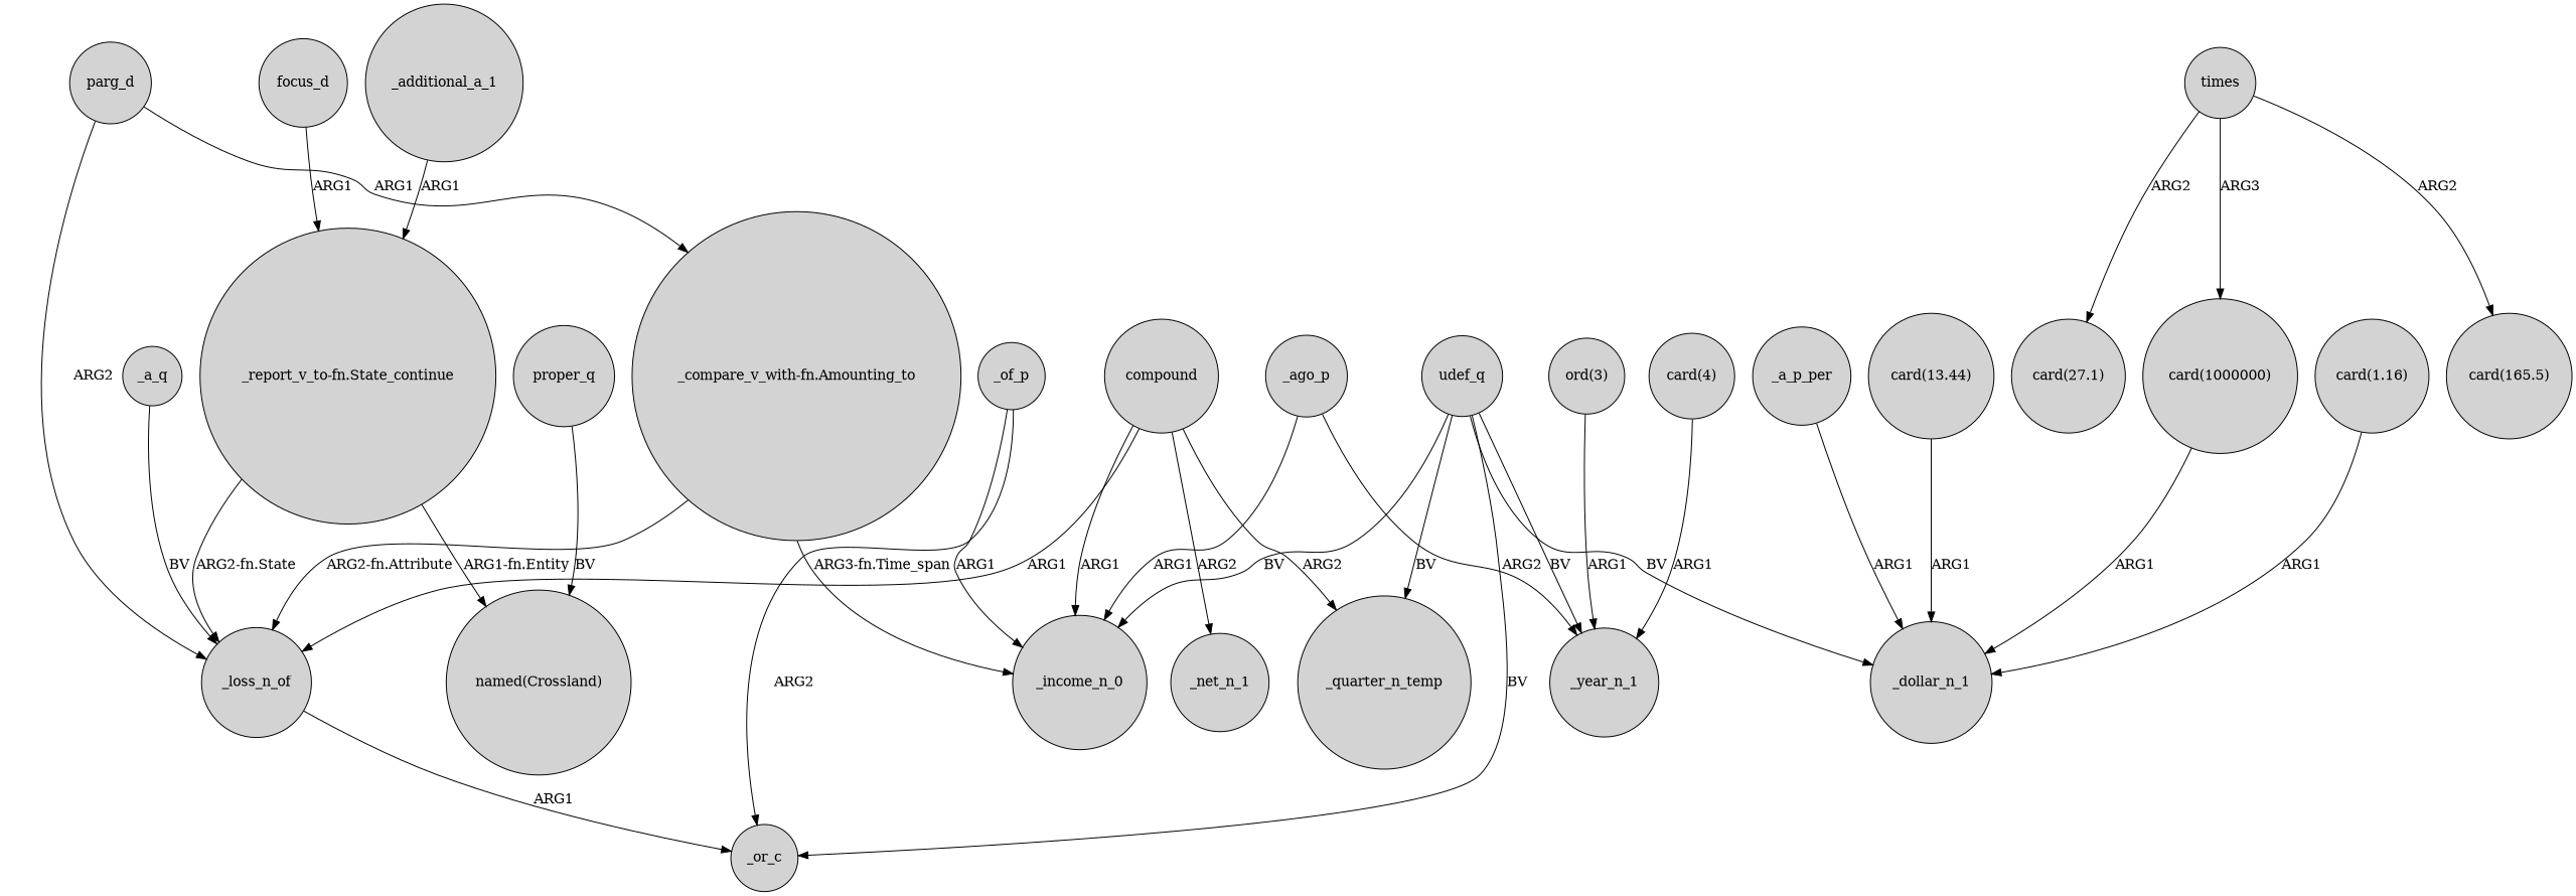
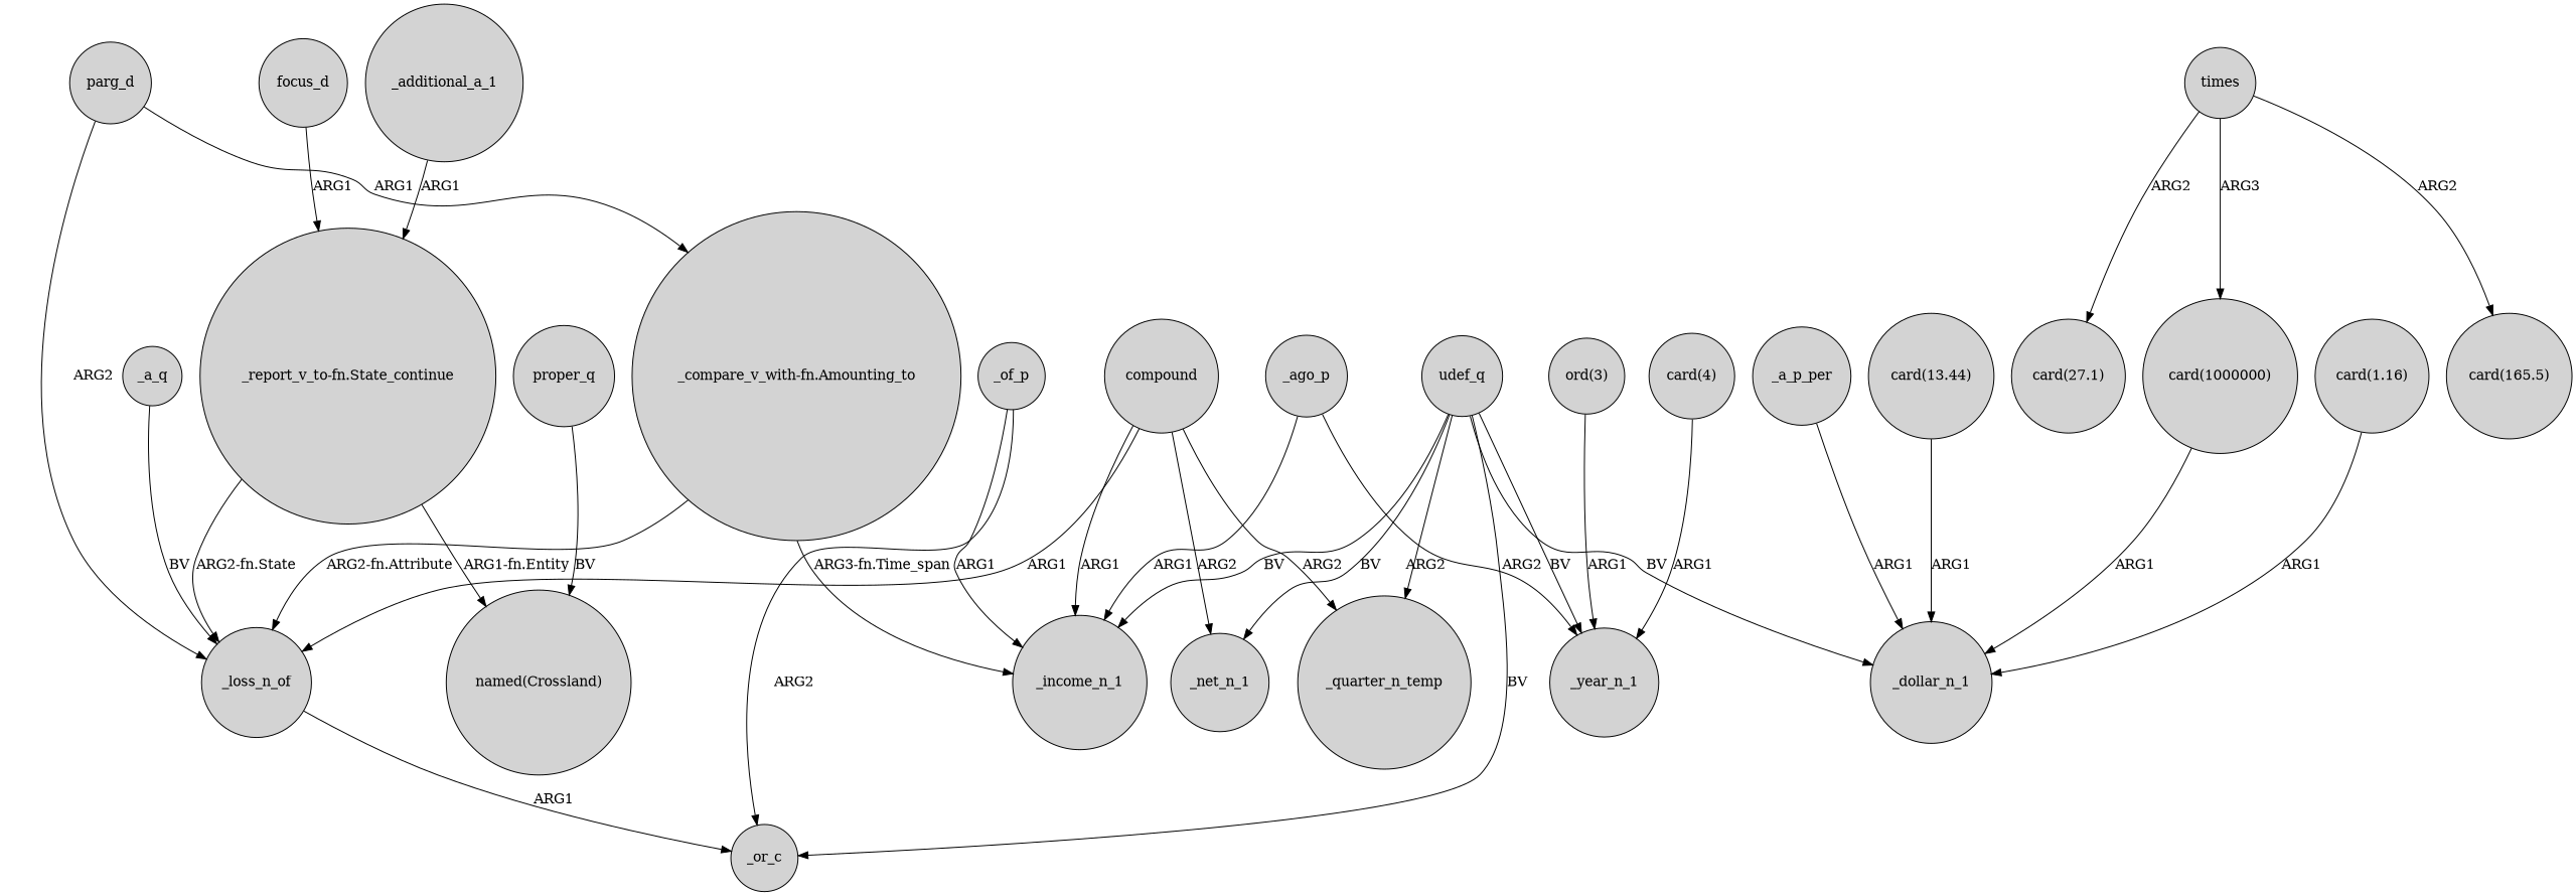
  digraph {
    node [shape=circle style=filled]
    _a_q
    _loss_n_of
    _or_c
    parg_d
    "_compare_v_with-fn.Amounting_to"
-   _income_n_1 [label=_income_n_0]
+   _income_n_1
    compound
    _net_n_1
    _quarter_n_temp
    "ord(3)"
    _year_n_1
    n12 [label="card(4)"]
    udef_q
    _dollar_n_1
    times
    "card(1000000)"
    n17 [label="card(165.5)"]
    "card(27.1)"
    _of_p
    _additional_a_1
    "_report_v_to-fn.State_continue"
    "named(Crossland)"
    _a_p_per
    "card(13.44)"
    proper_q
    _ago_p
    focus_d
    "card(1.16)"
    _a_q -> _loss_n_of [label=BV]
    _loss_n_of -> _or_c [label=ARG1]
    parg_d -> _loss_n_of [label=ARG2]
    parg_d -> "_compare_v_with-fn.Amounting_to" [label=ARG1]
    "_compare_v_with-fn.Amounting_to" -> _loss_n_of [label="ARG2-fn.Attribute"]
    "_compare_v_with-fn.Amounting_to" -> _income_n_1 [label="ARG3-fn.Time_span"]
    compound -> _loss_n_of [label=ARG1]
    compound -> _income_n_1 [label=ARG1]
    compound -> _net_n_1 [label=ARG2]
    compound -> _quarter_n_temp [label=ARG2]
    "ord(3)" -> _year_n_1 [label=ARG1]
    n12 -> _year_n_1 [label=ARG1]
    udef_q -> _or_c [label=BV]
    udef_q -> _income_n_1 [label=BV]
-   udef_q -> _quarter_n_temp [label=BV]
+   udef_q -> _net_n_1 [label=BV]
+   udef_q -> _quarter_n_temp [label=ARG2]
    udef_q -> _year_n_1 [label=BV]
    udef_q -> _dollar_n_1 [label=BV]
    times -> "card(1000000)" [label=ARG3]
    times -> n17 [label=ARG2]
    times -> "card(27.1)" [label=ARG2]
    "card(1000000)" -> _dollar_n_1 [label=ARG1]
    _of_p -> _or_c [label=ARG2]
    _of_p -> _income_n_1 [label=ARG1]
    _additional_a_1 -> "_report_v_to-fn.State_continue" [label=ARG1]
    "_report_v_to-fn.State_continue" -> _loss_n_of [label="ARG2-fn.State"]
    "_report_v_to-fn.State_continue" -> "named(Crossland)" [label="ARG1-fn.Entity"]
    _a_p_per -> _dollar_n_1 [label=ARG1]
    "card(13.44)" -> _dollar_n_1 [label=ARG1]
    proper_q -> "named(Crossland)" [label=BV]
    _ago_p -> _income_n_1 [label=ARG1]
    _ago_p -> _year_n_1 [label=ARG2]
    focus_d -> "_report_v_to-fn.State_continue" [label=ARG1]
    "card(1.16)" -> _dollar_n_1 [label=ARG1]
  }
